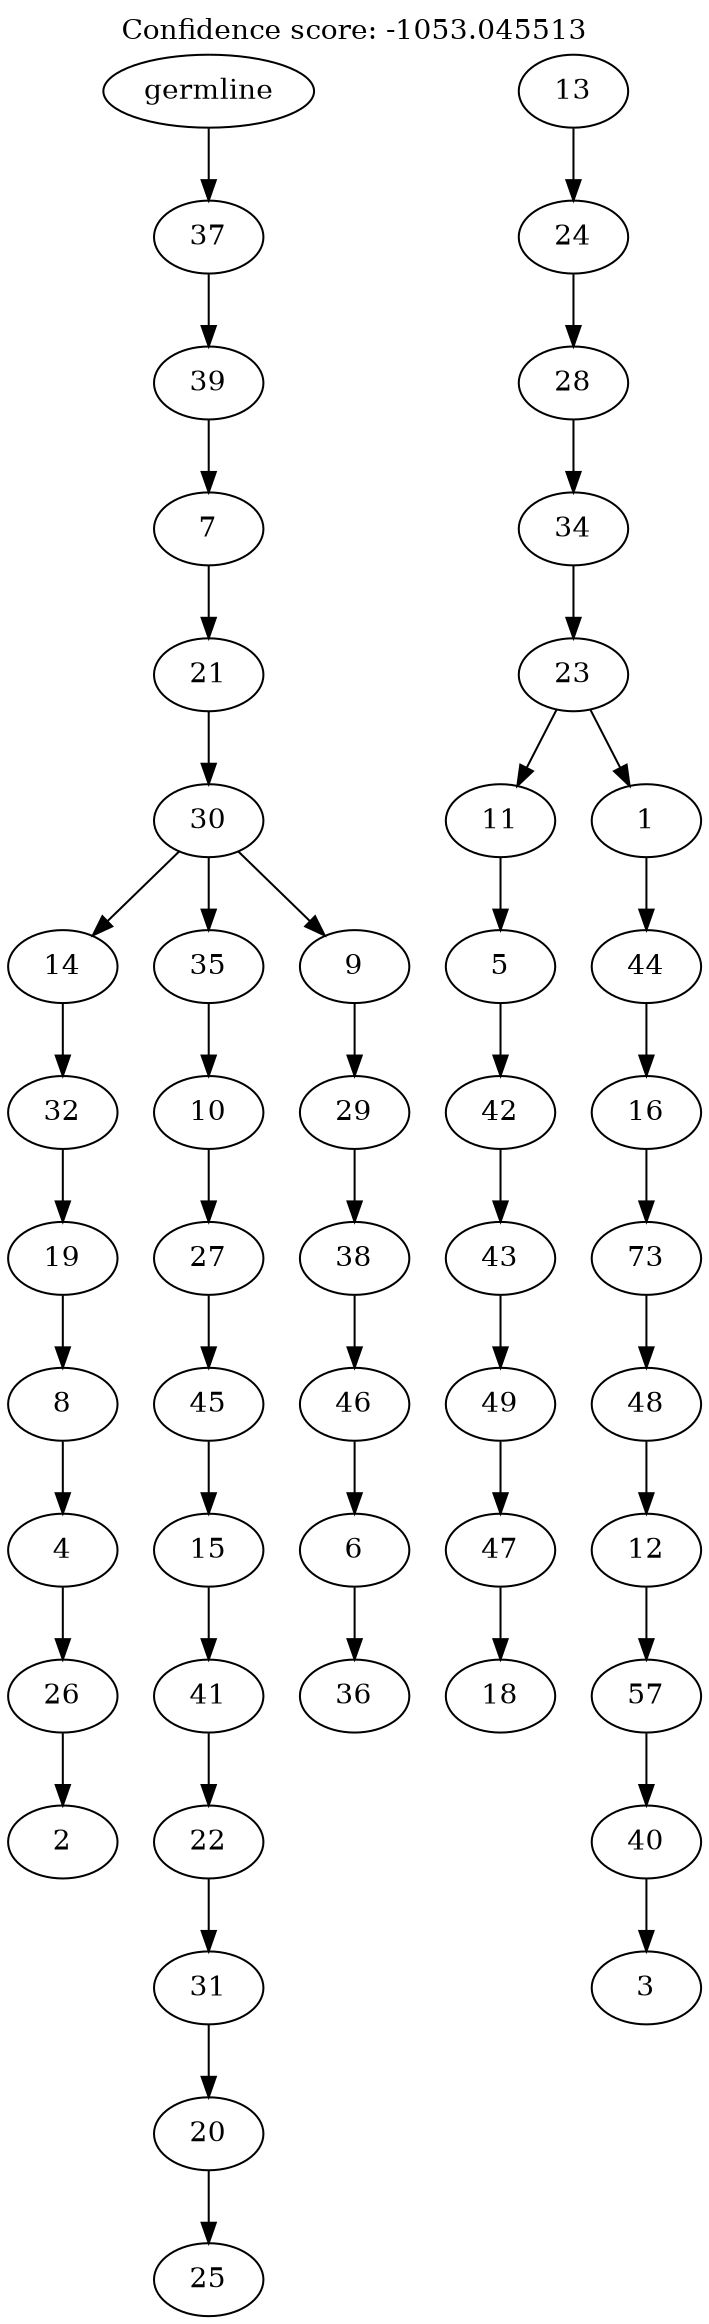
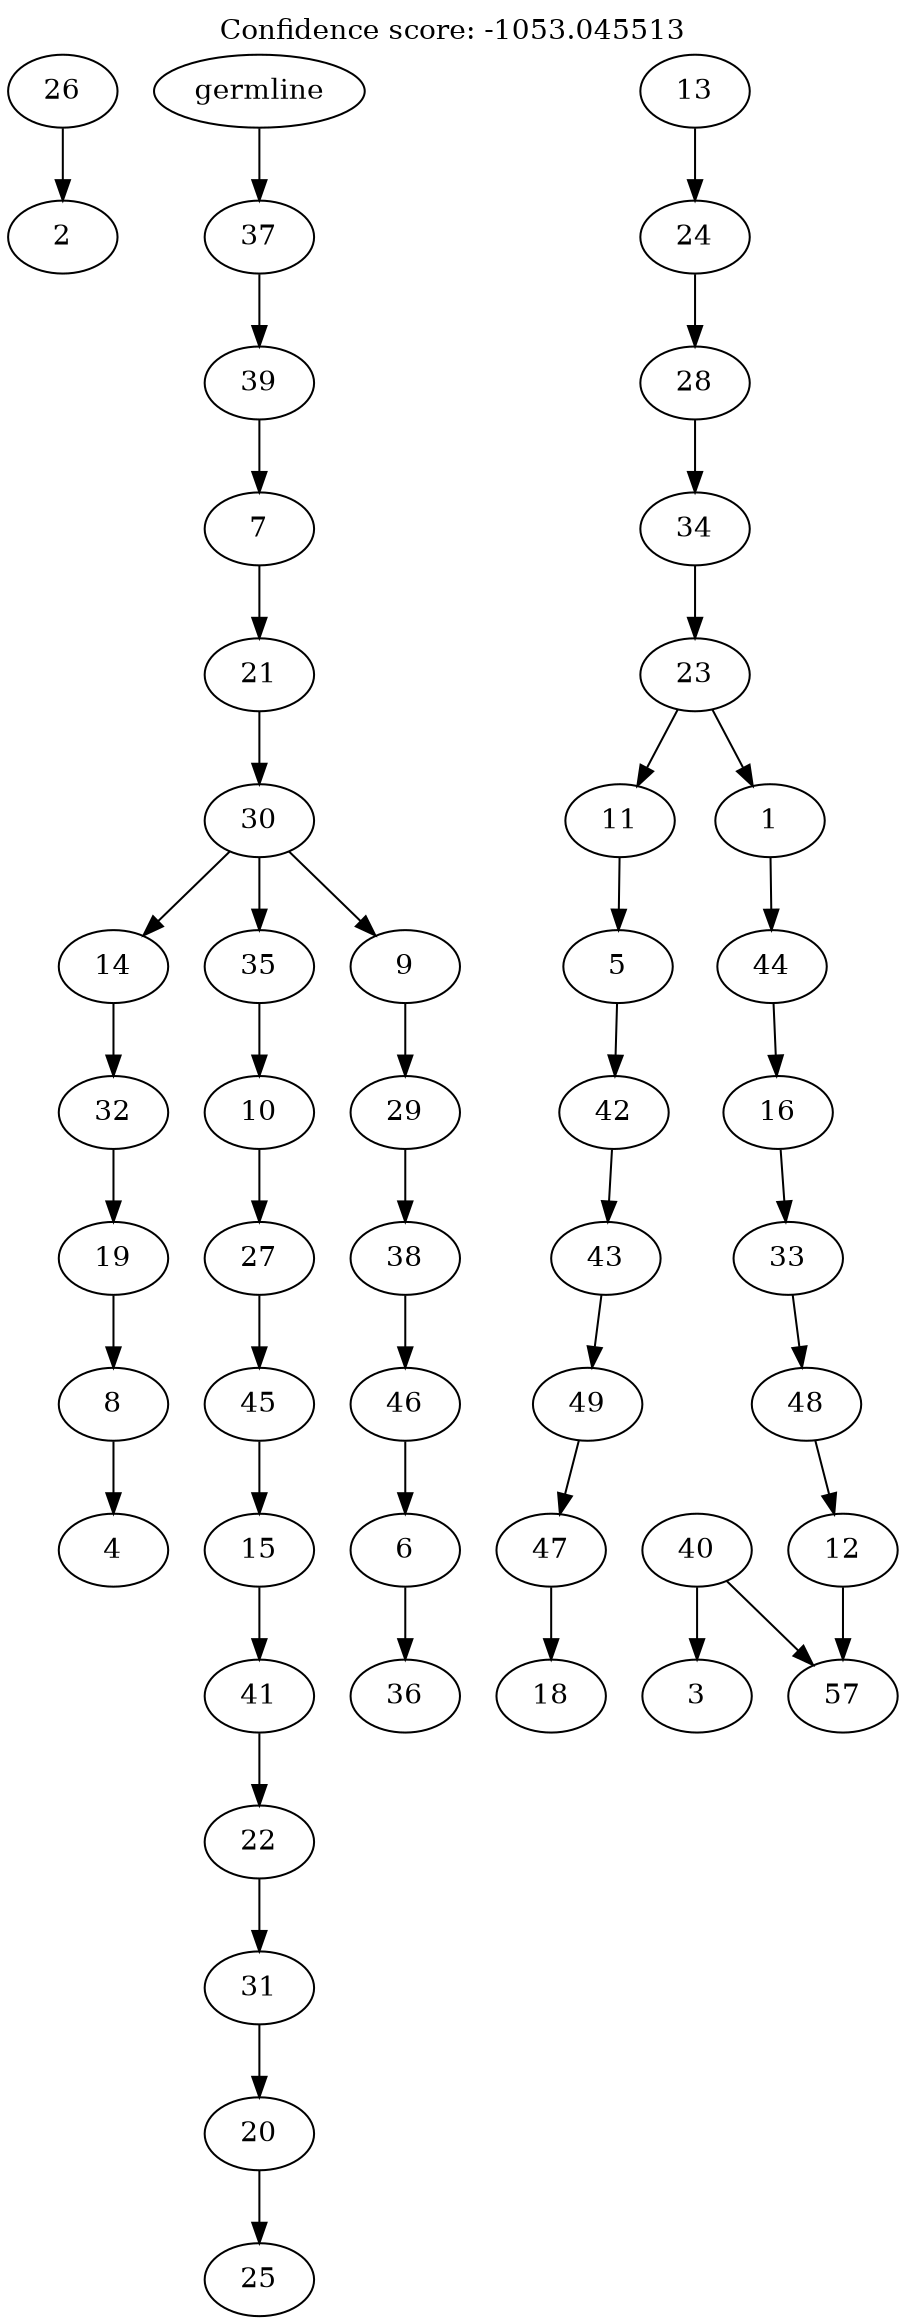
  digraph {
    label="Confidence score: -1053.045513"
    labelloc=t
    n1 [label=26]
    n2 [label=2]
    n3 [label=4]
    n4 [label=8]
    n5 [label=19]
    n6 [label=32]
    n7 [label=14]
    n8 [label=47]
    n9 [label=18]
    n10 [label=49]
    n11 [label=43]
    n12 [label=42]
    n13 [label=5]
    n14 [label=11]
    n15 [label=40]
    n16 [label=3]
    n17 [label=57]
    n18 [label=12]
    n19 [label=48]
-   n20 [label=73]
+   n20 [label=33]
    n21 [label=16]
    n22 [label=44]
    n23 [label=1]
    n24 [label=23]
    n25 [label=34]
    n26 [label=28]
    n27 [label=24]
    n28 [label=13]
    n29 [label=20]
    n30 [label=25]
    n31 [label=31]
    n32 [label=22]
    n33 [label=41]
    n34 [label=15]
    n35 [label=45]
    n36 [label=27]
    n37 [label=10]
    n38 [label=35]
    n39 [label=6]
    n40 [label=36]
    n41 [label=46]
    n42 [label=38]
    n43 [label=29]
    n44 [label=9]
    n45 [label=30]
    n46 [label=21]
    n47 [label=7]
    n48 [label=39]
    n49 [label=37]
    n50 [label=germline]
    n1 -> n2
-   n3 -> n1
    n4 -> n3
    n5 -> n4
    n6 -> n5
    n7 -> n6
    n8 -> n9
    n10 -> n8
    n11 -> n10
    n12 -> n11
    n13 -> n12
    n14 -> n13
    n15 -> n16
-   n17 -> n15
+   n15 -> n17
    n18 -> n17
    n19 -> n18
    n20 -> n19
    n21 -> n20
    n22 -> n21
    n23 -> n22
    n24 -> n14
    n24 -> n23
    n25 -> n24
    n26 -> n25
    n27 -> n26
    n28 -> n27
    n29 -> n30
    n31 -> n29
    n32 -> n31
    n33 -> n32
    n34 -> n33
    n35 -> n34
    n36 -> n35
    n37 -> n36
    n38 -> n37
    n39 -> n40
    n41 -> n39
    n42 -> n41
    n43 -> n42
    n44 -> n43
    n45 -> n7
    n45 -> n38
    n45 -> n44
    n46 -> n45
    n47 -> n46
    n48 -> n47
    n49 -> n48
    n50 -> n49
  }
